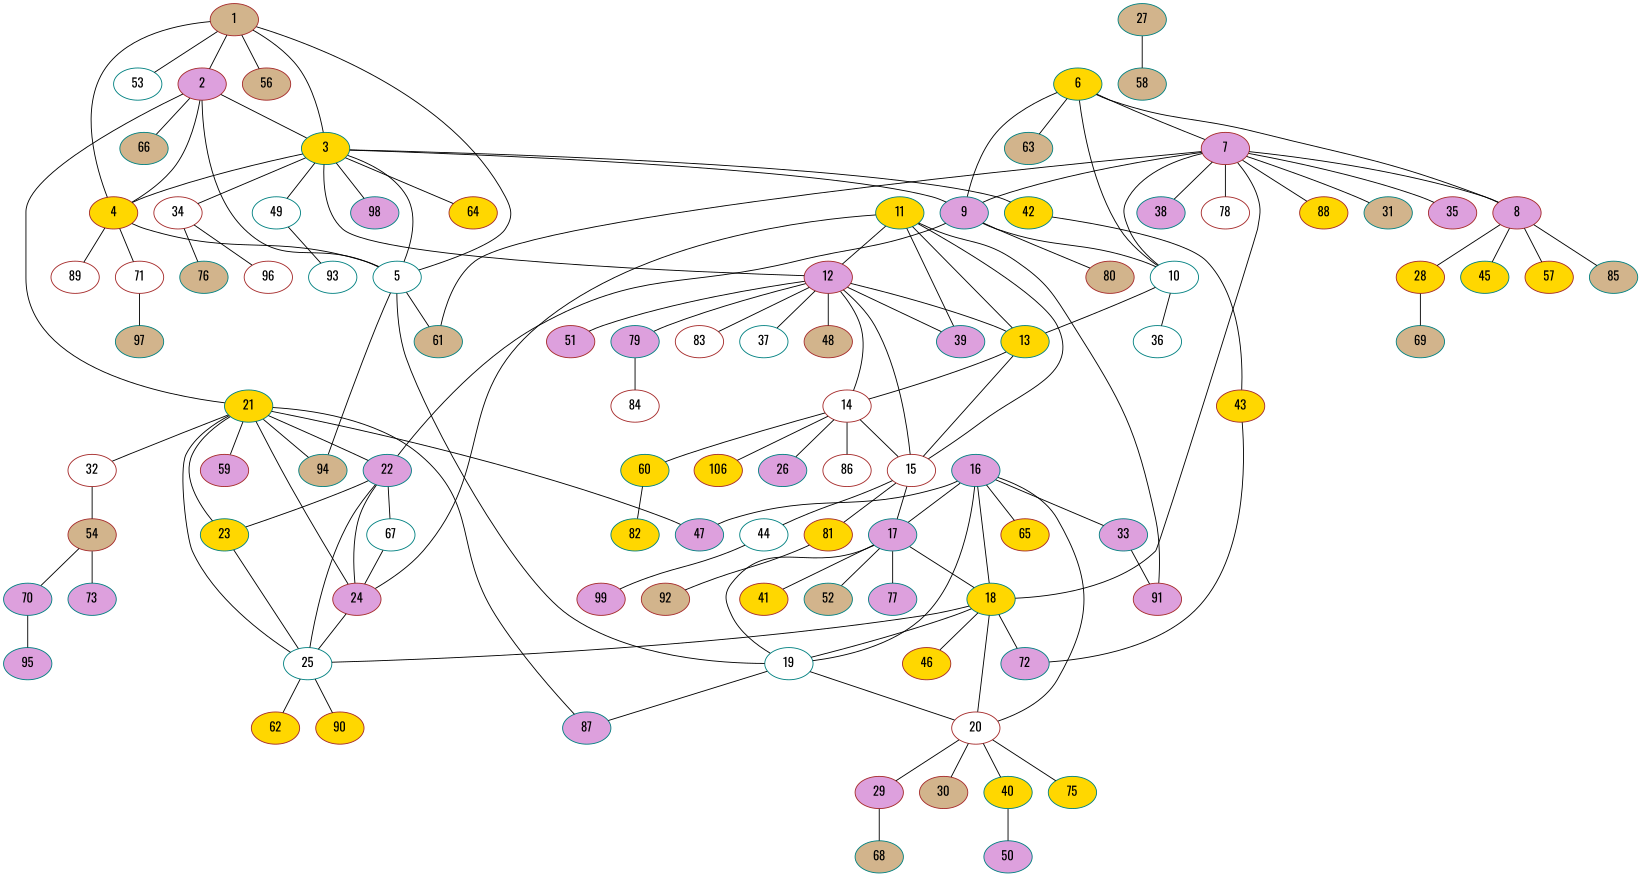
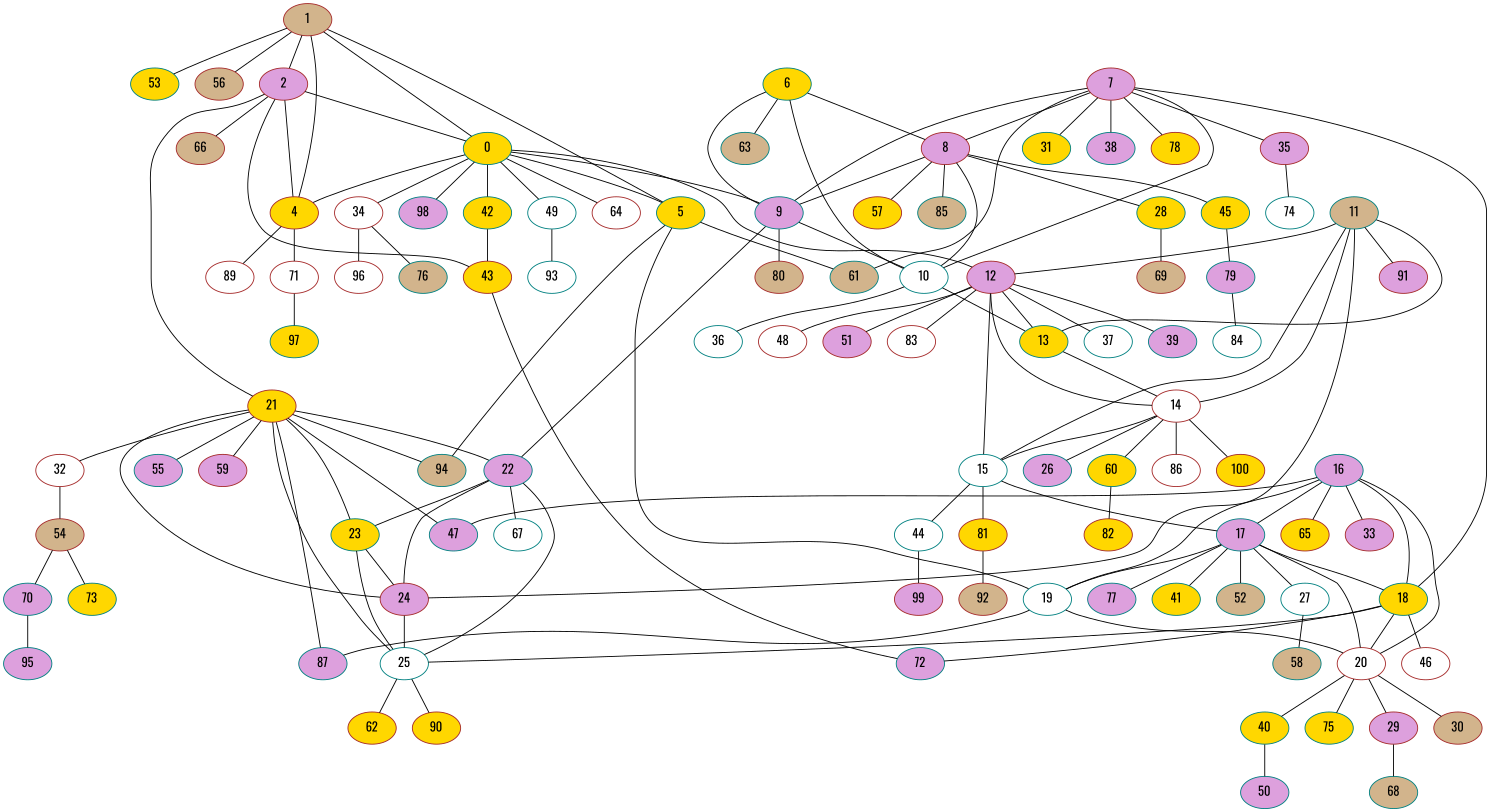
  graph {
    fontname=Oswald
    node [color=teal fillcolor=plum fontname=Oswald style=filled]
    edge [fontname=Oswald]
    1 [color=brown fillcolor=tan]
    2 [color=brown]
-   3 [fillcolor=gold]
+   3 [fillcolor=gold label=0]
    4 [color=brown fillcolor=gold]
-   5 [fillcolor=white]
-   53 [fillcolor=white]
+   5 [fillcolor=gold]
+   53 [fillcolor=gold]
    56 [color=brown fillcolor=tan]
-   21 [fillcolor=gold]
-   66 [fillcolor=tan]
+   21 [color=brown fillcolor=gold]
+   66 [color=brown fillcolor=tan]
    9
    12 [color=brown]
    34 [color=brown fillcolor=white]
    42 [fillcolor=gold]
    49 [fillcolor=white]
-   64 [color=brown fillcolor=gold]
+   64 [color=brown fillcolor=white]
    98
    71 [color=brown fillcolor=white]
    89 [color=brown fillcolor=white]
    19 [fillcolor=white]
    61 [fillcolor=tan]
    94 [fillcolor=tan]
    22
    24 [color=brown]
    47
    25 [fillcolor=white]
    87
    23 [fillcolor=gold]
    32 [color=brown fillcolor=white]
+   55
    59 [color=brown]
    10 [fillcolor=white]
    80 [color=brown fillcolor=tan]
    13 [fillcolor=gold]
    14 [color=brown fillcolor=white]
-   15 [color=brown fillcolor=white]
+   15 [fillcolor=white]
    37 [fillcolor=white]
    39
-   48 [color=brown fillcolor=tan]
+   48 [color=brown fillcolor=white]
    51 [color=brown]
    79
    83 [color=brown fillcolor=white]
    76 [fillcolor=tan]
    96 [color=brown fillcolor=white]
    43 [color=brown fillcolor=gold]
    93 [fillcolor=white]
-   97 [fillcolor=tan]
+   97 [fillcolor=gold]
    20 [color=brown fillcolor=white]
    6 [fillcolor=gold]
    7 [color=brown]
    8 [color=brown]
    63 [fillcolor=tan]
    18 [fillcolor=gold]
-   31 [fillcolor=tan]
+   31 [fillcolor=gold]
    35 [color=brown]
    38
-   78 [color=brown fillcolor=white]
-   88 [color=brown fillcolor=gold]
-   28 [color=brown fillcolor=gold]
+   78 [color=brown fillcolor=gold]
+   28 [fillcolor=gold]
    45 [fillcolor=gold]
    57 [color=brown fillcolor=gold]
    85 [fillcolor=tan]
    36 [fillcolor=white]
-   46 [color=brown fillcolor=gold]
+   46 [color=brown fillcolor=white]
    72
-   69 [fillcolor=tan]
+   74 [fillcolor=white]
+   69 [color=brown fillcolor=tan]
    67 [fillcolor=white]
-   11 [fillcolor=gold]
+   11 [fillcolor=tan]
    91 [color=brown]
    26
    60 [fillcolor=gold]
    86 [color=brown fillcolor=white]
-   100 [color=brown fillcolor=gold label=106]
+   100 [color=brown fillcolor=gold]
    17
    44 [fillcolor=white]
    81 [color=brown fillcolor=gold]
-   84 [color=brown fillcolor=white]
-   82 [fillcolor=gold]
-   27 [fillcolor=tan]
-   41 [color=brown fillcolor=gold]
+   84 [fillcolor=white]
+   82 [color=brown fillcolor=gold]
+   27 [fillcolor=white]
+   41 [fillcolor=gold]
    52 [fillcolor=tan]
    77
    99 [color=brown]
    92 [color=brown fillcolor=tan]
    16
-   33
+   33 [color=brown]
    65 [color=brown fillcolor=gold]
    29 [color=brown]
    30 [color=brown fillcolor=tan]
    40 [fillcolor=gold]
    75 [fillcolor=gold]
    58 [fillcolor=tan]
    62 [color=brown fillcolor=gold]
    90 [color=brown fillcolor=gold]
    68 [fillcolor=tan]
    50
    54 [color=brown fillcolor=tan]
    70
-   73
+   73 [fillcolor=gold]
    95
    1 -- 2
    1 -- 3
    1 -- 4
    1 -- 5
    1 -- 53
    1 -- 56
    2 -- 3
    2 -- 4
-   2 -- 5
+   2 -- 43
    2 -- 21
    2 -- 66
    3 -- 4
    3 -- 5
    3 -- 9
    3 -- 12
    3 -- 34
    3 -- 42
    3 -- 49
    3 -- 64
    3 -- 98
-   4 -- 5
    4 -- 71
    4 -- 89
    5 -- 19
    5 -- 61
    5 -- 94
    21 -- 94
    21 -- 22
    21 -- 24
    21 -- 47
    21 -- 25
    21 -- 87
    21 -- 23
    21 -- 32
+   21 -- 55
    21 -- 59
    9 -- 22
    9 -- 10
    9 -- 80
    12 -- 13
    12 -- 14
    12 -- 15
    12 -- 37
    12 -- 39
    12 -- 48
    12 -- 51
-   12 -- 79
+   45 -- 79
    12 -- 83
    34 -- 76
    34 -- 96
    42 -- 43
    49 -- 93
    71 -- 97
    19 -- 87
    19 -- 20
    22 -- 24
    22 -- 25
    22 -- 23
    22 -- 67
    24 -- 25
    25 -- 62
    25 -- 90
-   67 -- 24
+   23 -- 24
    23 -- 25
    32 -- 54
    10 -- 13
    10 -- 36
    13 -- 14
-   13 -- 15
    14 -- 15
    14 -- 26
    14 -- 60
    14 -- 86
    14 -- 100
    15 -- 17
    15 -- 44
    15 -- 81
    79 -- 84
    43 -- 72
    20 -- 29
    20 -- 30
    20 -- 40
    20 -- 75
    6 -- 9
    6 -- 10
-   6 -- 7
    6 -- 8
    6 -- 63
    7 -- 9
    7 -- 61
    7 -- 10
    7 -- 8
    7 -- 18
    7 -- 31
    7 -- 35
    7 -- 38
    7 -- 78
-   7 -- 88
+   8 -- 9
+   8 -- 10
    8 -- 28
    8 -- 45
    8 -- 57
    8 -- 85
-   18 -- 19
    18 -- 25
    18 -- 20
    18 -- 46
    18 -- 72
+   35 -- 74
    28 -- 69
    11 -- 12
    11 -- 24
    11 -- 13
-   11 -- 39
+   11 -- 14
    11 -- 15
    11 -- 91
    60 -- 82
    17 -- 19
+   17 -- 20
    17 -- 18
+   17 -- 27
    17 -- 41
    17 -- 52
    17 -- 77
    44 -- 99
    81 -- 92
    27 -- 58
    16 -- 19
    16 -- 47
    16 -- 20
    16 -- 18
    16 -- 17
    16 -- 33
    16 -- 65
-   33 -- 91
    29 -- 68
    40 -- 50
    54 -- 70
    54 -- 73
    70 -- 95
  }
